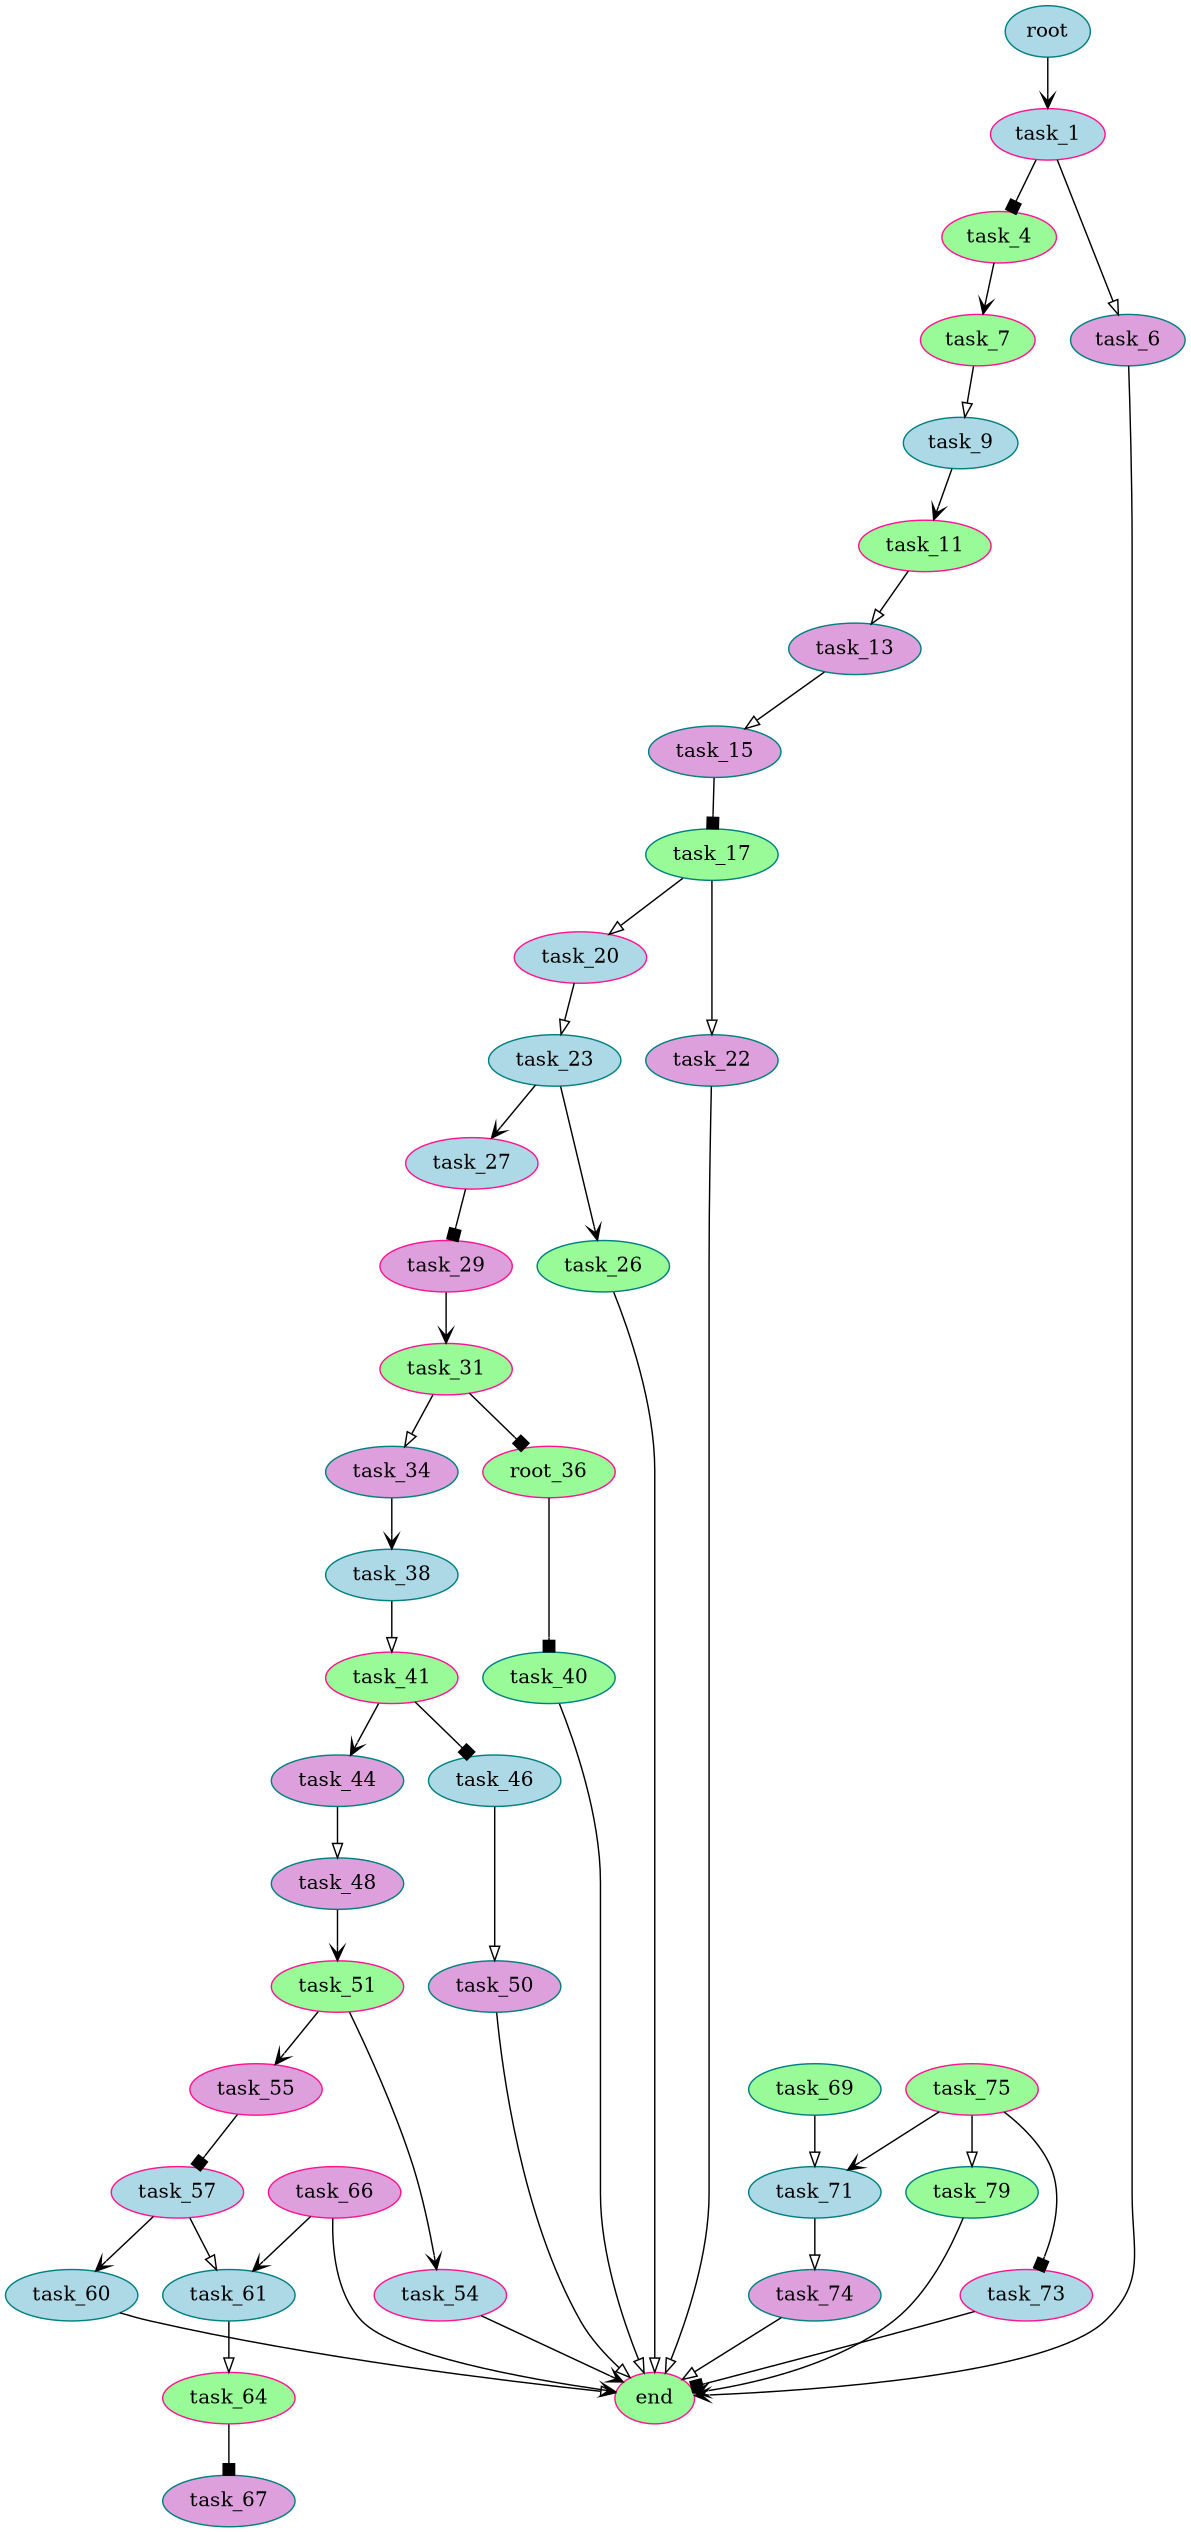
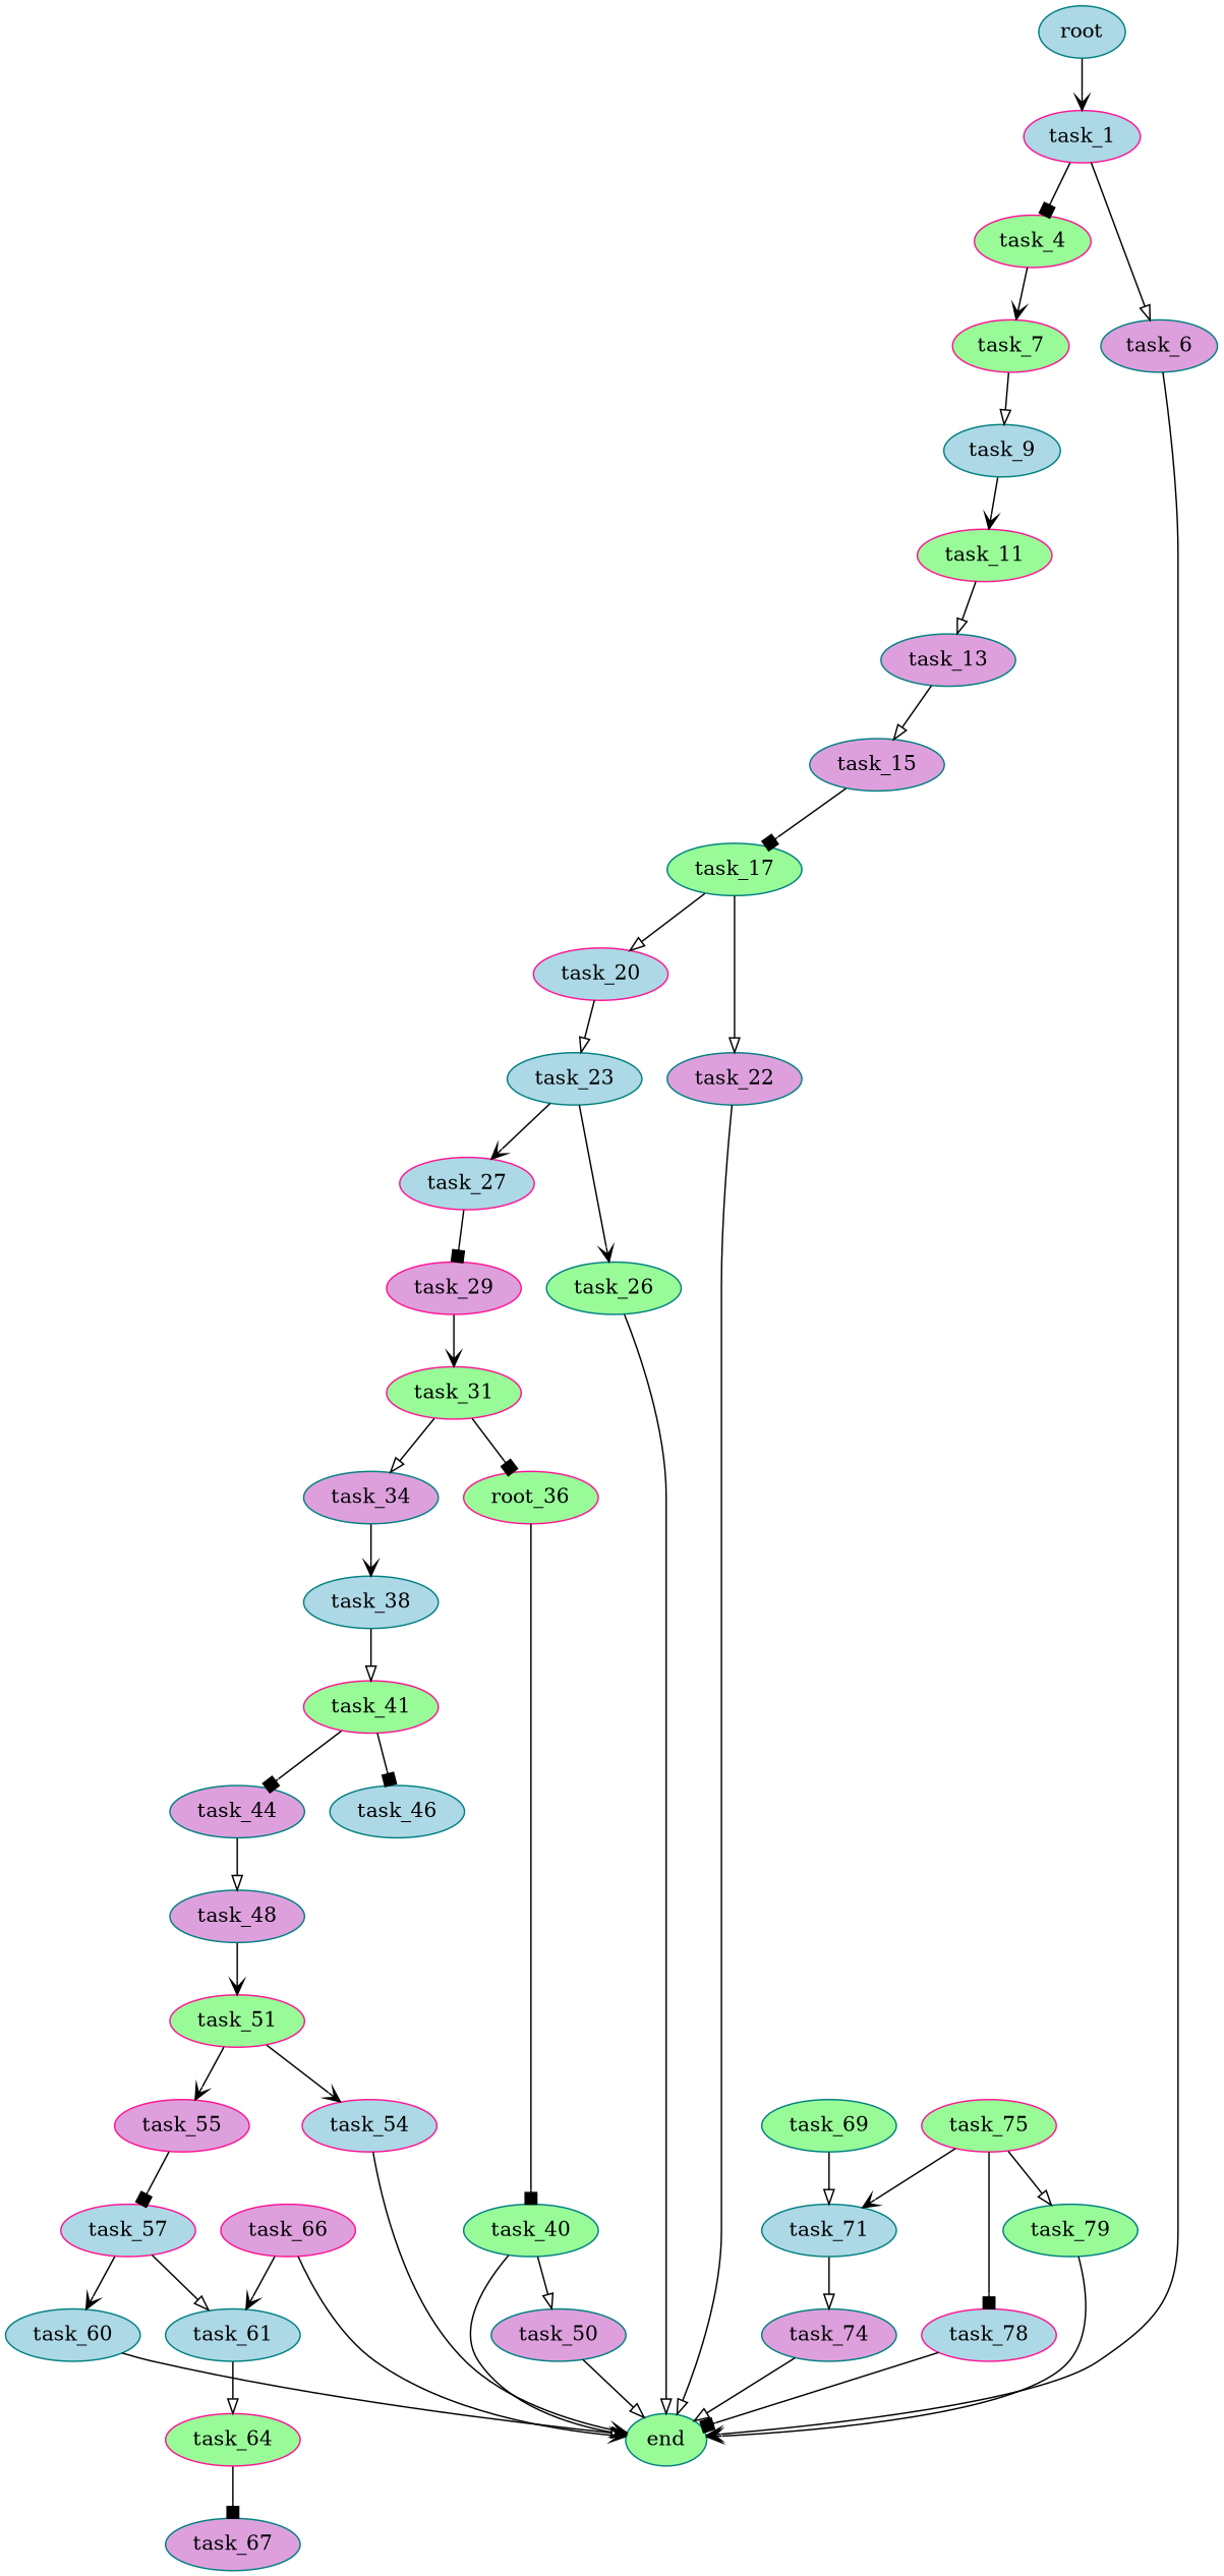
  digraph {
    node [color=teal fillcolor=palegreen style=filled]
    edge [arrowhead=onormal]
    root [fillcolor=lightblue]
    task_1 [color=deeppink fillcolor=lightblue]
    task_4 [color=deeppink]
    task_6 [fillcolor=plum]
    task_7 [color=deeppink]
-   end [color=deeppink]
+   end
    task_9 [fillcolor=lightblue]
    task_11 [color=deeppink]
    task_13 [fillcolor=plum]
    task_15 [fillcolor=plum]
    task_17
    task_20 [color=deeppink fillcolor=lightblue]
    task_22 [fillcolor=plum]
    task_23 [fillcolor=lightblue]
    task_26
    task_27 [color=deeppink fillcolor=lightblue]
    task_29 [color=deeppink fillcolor=plum]
    task_31 [color=deeppink]
    task_34 [fillcolor=plum]
    n20 [color=deeppink label=root_36]
    task_38 [fillcolor=lightblue]
    task_40
    task_41 [color=deeppink]
    task_44 [fillcolor=plum]
    task_46 [fillcolor=lightblue]
    task_48 [fillcolor=plum]
    task_50 [fillcolor=plum]
    task_51 [color=deeppink]
    task_54 [color=deeppink fillcolor=lightblue]
    task_55 [color=deeppink fillcolor=plum]
    task_57 [color=deeppink fillcolor=lightblue]
    task_60 [fillcolor=lightblue]
    task_61 [fillcolor=lightblue]
    task_64 [color=deeppink]
    task_67 [fillcolor=plum]
    task_66 [color=deeppink fillcolor=plum]
    task_71 [fillcolor=lightblue]
    task_69
    task_74 [fillcolor=plum]
    task_75 [color=deeppink]
-   task_78 [color=deeppink fillcolor=lightblue label=task_73]
+   task_78 [color=deeppink fillcolor=lightblue]
    task_79
    root -> task_1 [arrowhead=vee]
    task_1 -> task_4 [arrowhead=box]
    task_1 -> task_6
    task_4 -> task_7 [arrowhead=vee]
    task_6 -> end [arrowhead=vee]
    task_7 -> task_9
    task_9 -> task_11 [arrowhead=vee]
    task_11 -> task_13
    task_13 -> task_15
    task_15 -> task_17 [arrowhead=box]
    task_17 -> task_20
    task_17 -> task_22
    task_20 -> task_23
    task_22 -> end
    task_23 -> task_26 [arrowhead=vee]
    task_23 -> task_27 [arrowhead=vee]
    task_26 -> end
    task_27 -> task_29 [arrowhead=box]
    task_29 -> task_31 [arrowhead=vee]
    task_31 -> task_34
    task_31 -> n20 [arrowhead=box]
    task_34 -> task_38 [arrowhead=vee]
    n20 -> task_40 [arrowhead=box]
    task_38 -> task_41
    task_40 -> end
-   task_41 -> task_44 [arrowhead=vee]
+   task_41 -> task_44 [arrowhead=box]
    task_41 -> task_46 [arrowhead=box]
    task_44 -> task_48
-   task_46 -> task_50
+   task_40 -> task_50
    task_48 -> task_51 [arrowhead=vee]
    task_50 -> end
    task_51 -> task_54 [arrowhead=vee]
    task_51 -> task_55 [arrowhead=vee]
    task_54 -> end [arrowhead=vee]
    task_55 -> task_57 [arrowhead=box]
    task_57 -> task_60 [arrowhead=vee]
    task_57 -> task_61
    task_60 -> end
    task_61 -> task_64
    task_64 -> task_67 [arrowhead=box]
    task_66 -> end [arrowhead=vee]
    task_66 -> task_61 [arrowhead=vee]
    task_71 -> task_74
    task_69 -> task_71
    task_74 -> end
    task_75 -> task_71 [arrowhead=vee]
    task_75 -> task_78 [arrowhead=box]
    task_75 -> task_79
    task_78 -> end [arrowhead=box]
    task_79 -> end [arrowhead=vee]
  }
